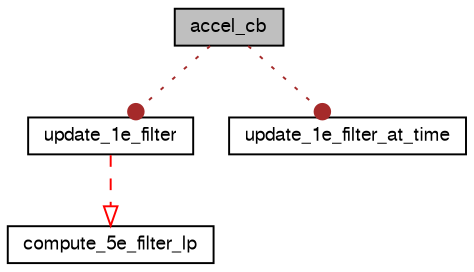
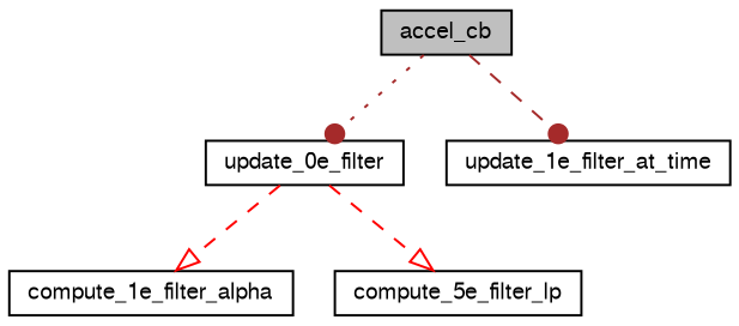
  digraph {
    rankdir=TB
    node [color=black fillcolor=white fontname=FreeSans fontsize=10 shape=record style=filled]
    edge [arrowhead=dot color=brown fontname=FreeSans fontsize=10 labelfontname=FreeSans labelfontsize=10 style=dotted]
    n1 [fillcolor=grey75 fontcolor=black height=0.2 label=accel_cb width=0.4]
-   n2 [height=0.2 label=update_1e_filter width=0.4]
+   n2 [height=0.2 label=update_0e_filter width=0.4]
    n3 [height=0.2 label=update_1e_filter_at_time width=0.4]
+   n4 [height=0.2 label=compute_1e_filter_alpha width=0.4]
    n5 [height=0.2 label=compute_5e_filter_lp width=0.4]
    n1 -> n2
-   n1 -> n3
+   n1 -> n3 [style=dashed]
+   n2 -> n4 [arrowhead=onormal color=red style=dashed]
    n2 -> n5 [arrowhead=onormal color=red style=dashed]
  }
